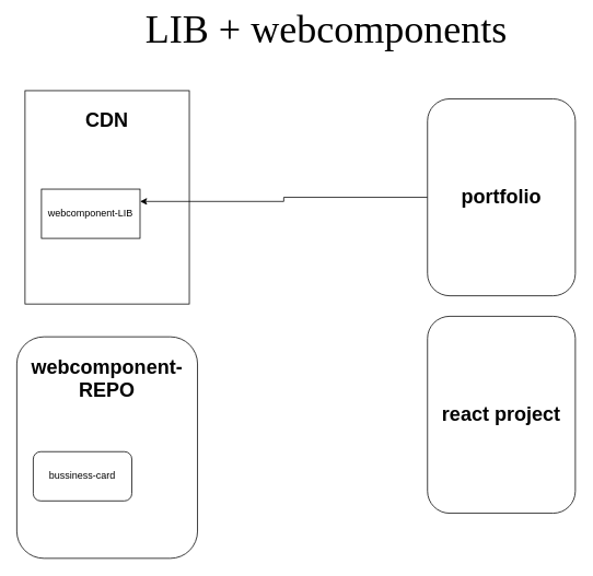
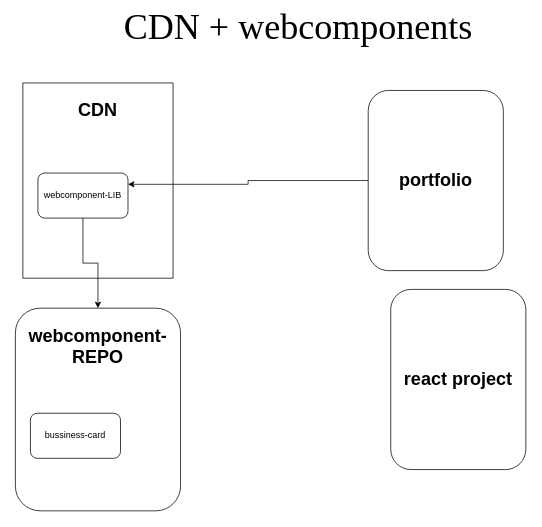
  <mxCell id="0" />
  <mxCell id="1" parent="0" />
  <mxCell id="2" value="&lt;h1&gt;CDN&lt;/h1&gt;" style="rounded=0;whiteSpace=wrap;html=1;horizontal=1;verticalAlign=top;" vertex="1" parent="1"><mxGeometry x="30" y="110" width="200" height="260" as="geometry" /></mxCell>
+ <mxCell id="3" style="edgeStyle=orthogonalEdgeStyle;rounded=0;orthogonalLoop=1;jettySize=auto;html=1;endArrow=none;endFill=0;startArrow=classic;startFill=1;" edge="1" parent="1" source="4" target="5"><mxGeometry relative="1" as="geometry" /></mxCell>
  <mxCell id="4" value="&lt;h1&gt;webcomponent-REPO&lt;/h1&gt;" style="rounded=1;whiteSpace=wrap;html=1;verticalAlign=top;" vertex="1" parent="1"><mxGeometry x="20" y="410" width="220" height="270" as="geometry" /></mxCell>
- <mxCell id="5" value="webcomponent-LIB" style="whiteSpace=wrap;html=1;rounded=0;" vertex="1" parent="1"><mxGeometry x="50" y="230" width="120" height="60" as="geometry" /></mxCell>
+ <mxCell id="5" value="webcomponent-LIB" style="rounded=1;whiteSpace=wrap;html=1;" vertex="1" parent="1"><mxGeometry x="50" y="230" width="120" height="60" as="geometry" /></mxCell>
  <mxCell id="6" value="bussiness-card" style="rounded=1;whiteSpace=wrap;html=1;" vertex="1" parent="1"><mxGeometry x="40" y="550" width="120" height="60" as="geometry" /></mxCell>
  <mxCell id="7" style="edgeStyle=orthogonalEdgeStyle;rounded=0;orthogonalLoop=1;jettySize=auto;html=1;entryX=1;entryY=0.25;entryDx=0;entryDy=0;" edge="1" parent="1" source="8" target="5"><mxGeometry relative="1" as="geometry" /></mxCell>
- <mxCell id="8" value="&lt;h1&gt;portfolio&lt;/h1&gt;" style="rounded=1;whiteSpace=wrap;html=1;" vertex="1" parent="1"><mxGeometry x="520" y="120" width="180" height="240" as="geometry" /></mxCell>
+ <mxCell id="8" value="&lt;h1&gt;portfolio&lt;/h1&gt;" style="rounded=1;whiteSpace=wrap;html=1;" vertex="1" parent="1"><mxGeometry x="490" y="120" width="180" height="240" as="geometry" /></mxCell>
  <mxCell id="9" value="&lt;h1&gt;react project&lt;/h1&gt;" style="rounded=1;whiteSpace=wrap;html=1;" vertex="1" parent="1"><mxGeometry x="520" y="385" width="180" height="240" as="geometry" /></mxCell>
- <mxCell id="10" value="&lt;font style=&quot;font-size: 48px;&quot; face=&quot;Lucida Console&quot;&gt;LIB + webcomponents&lt;/font&gt;" style="text;html=1;align=center;verticalAlign=middle;whiteSpace=wrap;rounded=0;" vertex="1" parent="1"><mxGeometry x="94" y="20" width="606" height="30" as="geometry" /></mxCell>
+ <mxCell id="10" value="&lt;font style=&quot;font-size: 48px;&quot; face=&quot;Lucida Console&quot;&gt;CDN + webcomponents&lt;/font&gt;" style="text;html=1;align=center;verticalAlign=middle;whiteSpace=wrap;rounded=0;" vertex="1" parent="1"><mxGeometry x="94" y="20" width="606" height="30" as="geometry" /></mxCell>
